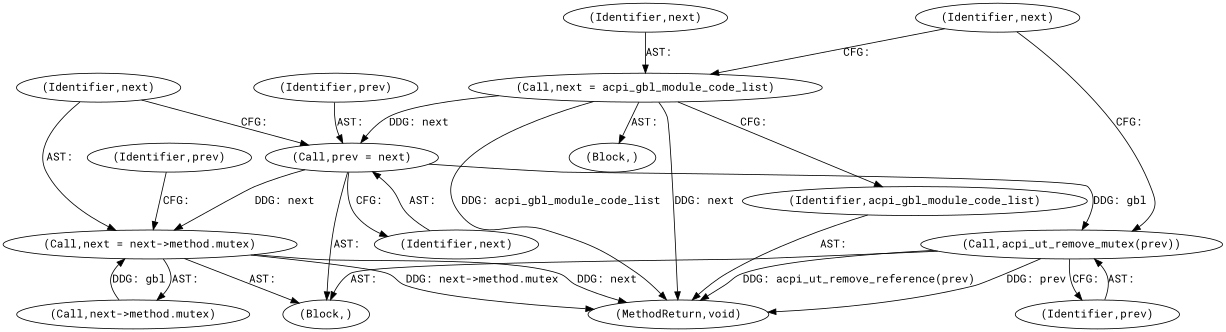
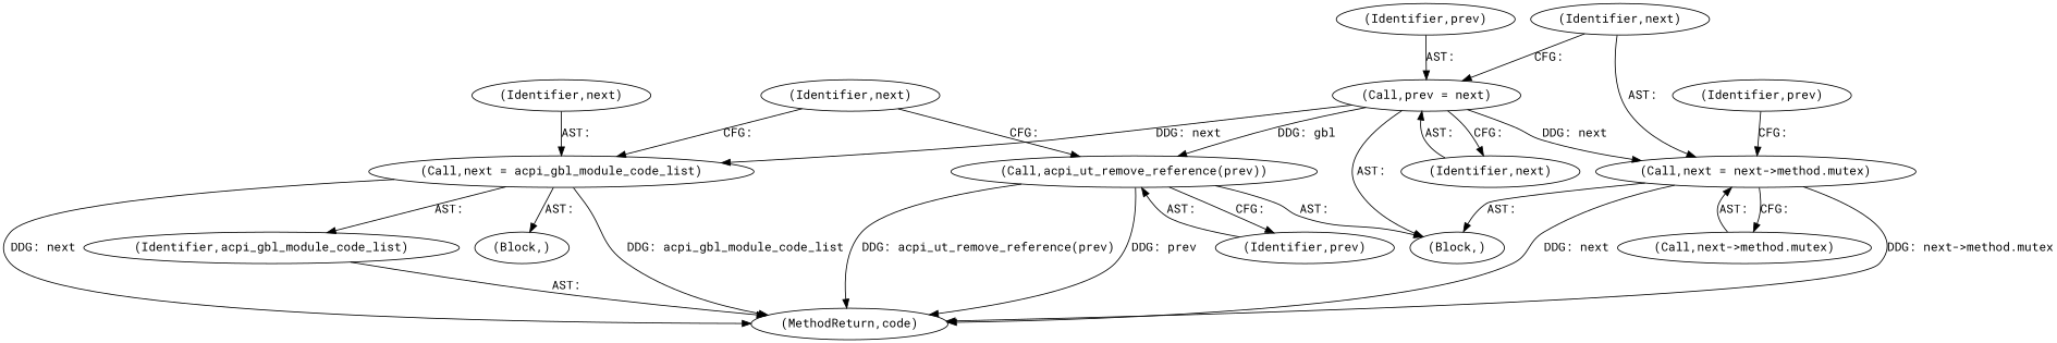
  digraph {
    fontname="Roboto Mono"
    node [fontname="Roboto Mono"]
    edge [fontname="Roboto Mono"]
-   n1 [label="(Call,acpi_ut_remove_mutex(prev))"]
+   n1 [label="(Call,acpi_ut_remove_reference(prev))"]
    n2 [label="(Block,)"]
-   n3 [label="(MethodReturn,void)"]
+   n3 [label="(MethodReturn,code)"]
    n4 [label="(Identifier,prev)"]
    n5 [label="(Call,prev = next)"]
    n6 [label="(Identifier,next)"]
    n7 [label="(Call,next = next->method.mutex)"]
    n8 [label="(Call,next = acpi_gbl_module_code_list)"]
    n9 [label="(Identifier,acpi_gbl_module_code_list)"]
    n10 [label="(Block,)"]
    n11 [label="(Call,next->method.mutex)"]
    n12 [label="(Identifier,next)"]
    n13 [label="(Identifier,next)"]
    n14 [label="(Identifier,next)"]
    n15 [label="(Identifier,prev)"]
    n16 [label="(Identifier,prev)"]
    n1 -> n2 [label="AST: "]
    n1 -> n3 [label="DDG: acpi_ut_remove_reference(prev)"]
    n1 -> n3 [label="DDG: prev"]
    n1 -> n4 [label="CFG: "]
    n4 -> n1 [label="AST: "]
    n5 -> n1 [label="DDG: gbl"]
    n5 -> n2 [label="AST: "]
    n5 -> n6 [label="CFG: "]
    n5 -> n7 [label="DDG: next"]
    n6 -> n5 [label="AST: "]
    n7 -> n2 [label="AST: "]
    n7 -> n3 [label="DDG: next->method.mutex"]
    n7 -> n3 [label="DDG: next"]
-   n7 -> n11 [label="AST: "]
+   n7 -> n11 [label="CFG: "]
    n8 -> n3 [label="DDG: acpi_gbl_module_code_list"]
    n8 -> n3 [label="DDG: next"]
-   n8 -> n5 [label="DDG: next"]
-   n8 -> n9 [label="CFG: "]
+   n5 -> n8 [label="DDG: next"]
+   n8 -> n9 [label="AST: "]
    n8 -> n10 [label="AST: "]
    n9 -> n3 [label="AST: "]
-   n11 -> n7 [label="DDG: gbl"]
+   n11 -> n7 [label="AST: "]
    n12 -> n8 [label="AST: "]
    n13 -> n1 [label="CFG: "]
    n13 -> n8 [label="CFG: "]
    n14 -> n5 [label="CFG: "]
    n14 -> n7 [label="AST: "]
    n15 -> n5 [label="AST: "]
    n16 -> n7 [label="CFG: "]
  }
